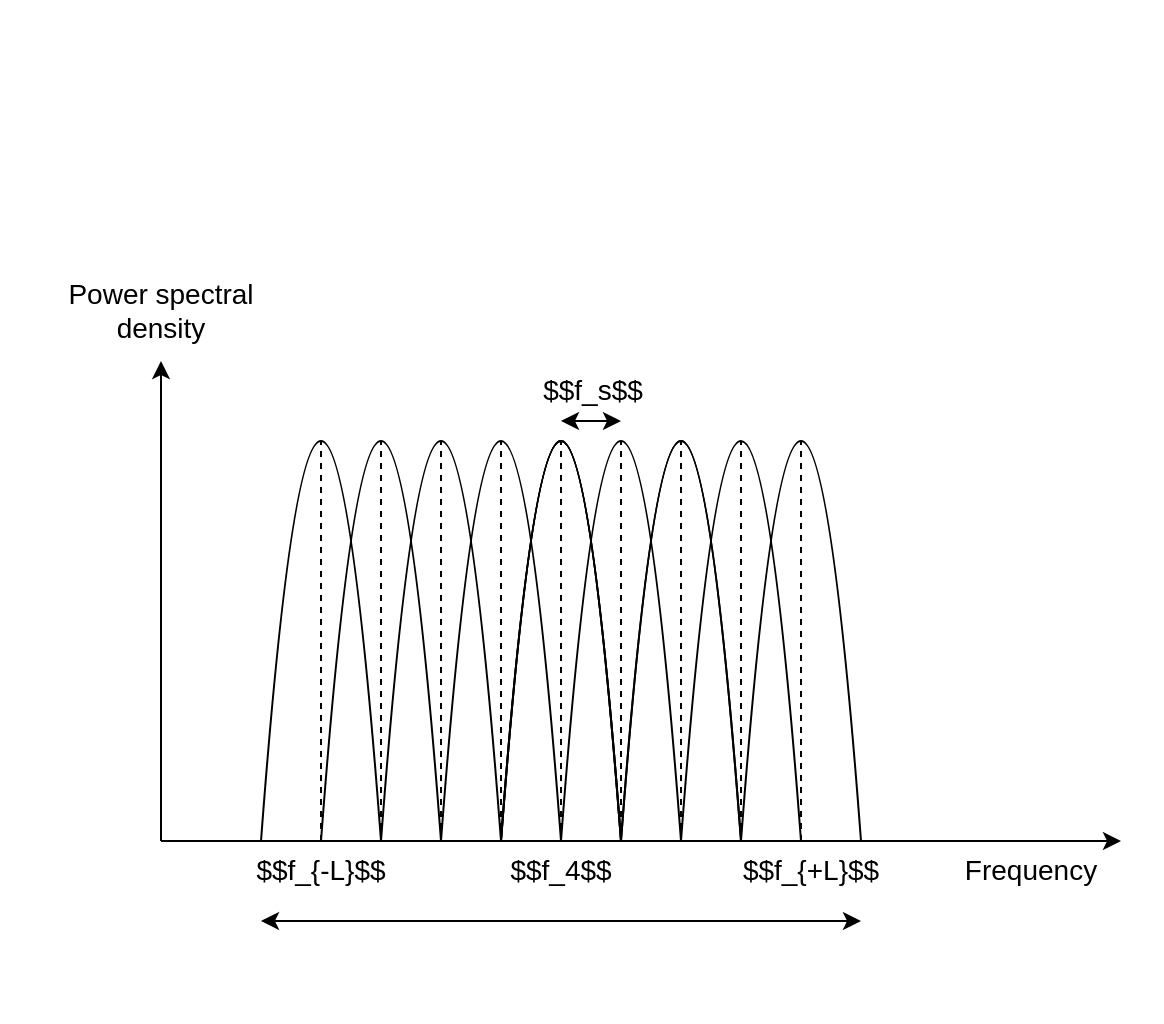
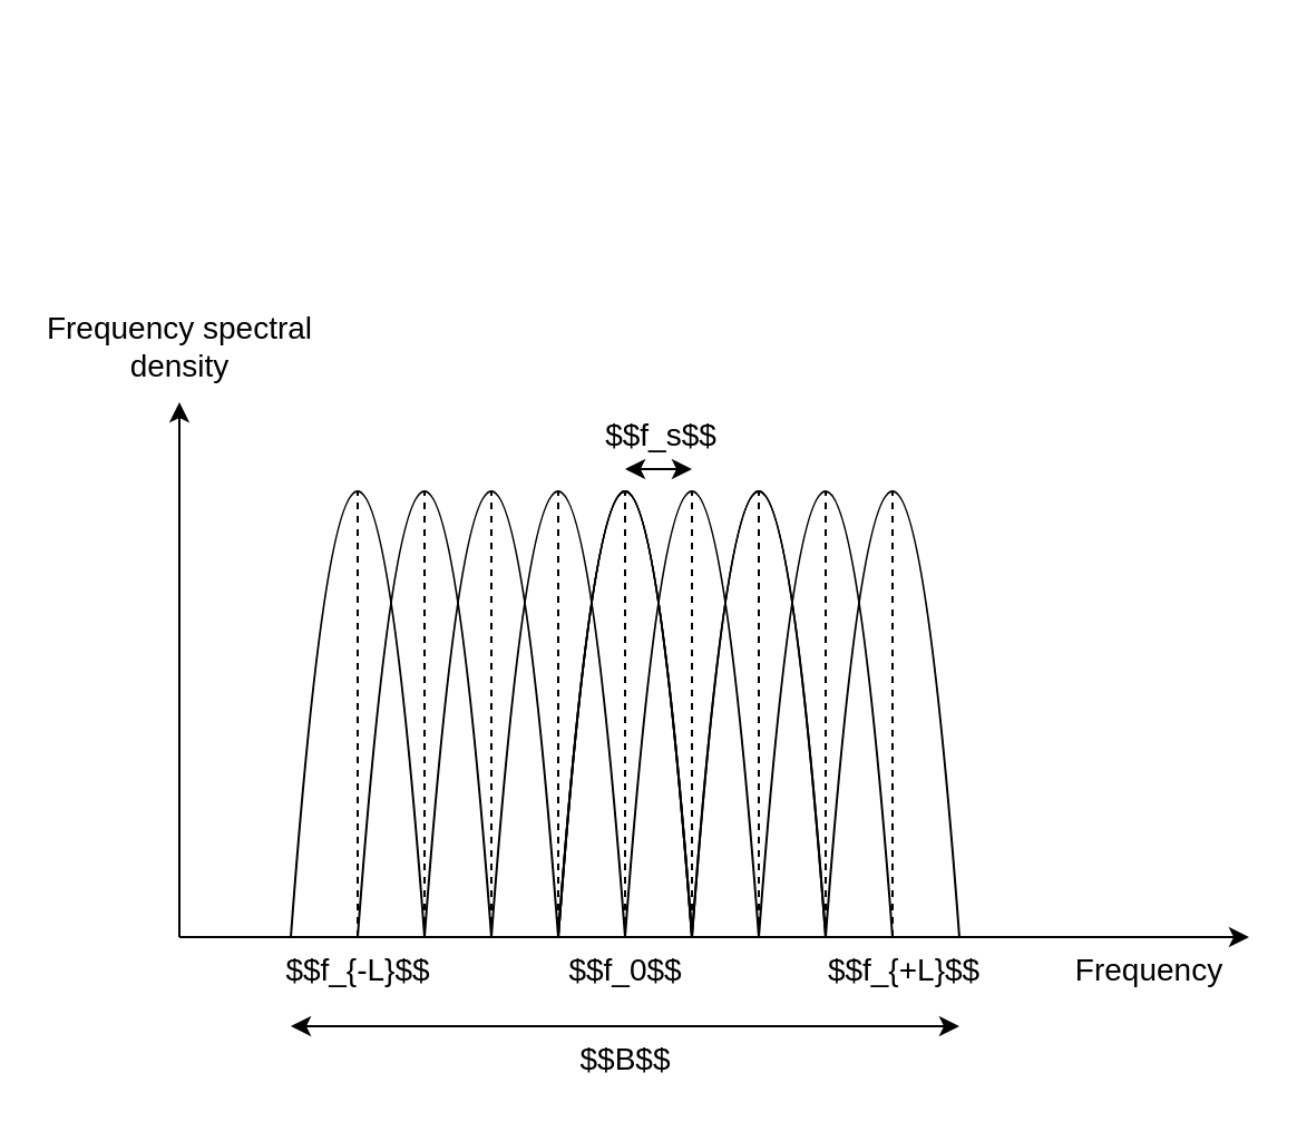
  <mxCell id="0" />
  <mxCell id="1" parent="0" />
  <mxCell id="2" value="" style="endArrow=classic;html=1;rounded=0;strokeWidth=1;fontSize=14;" parent="1" edge="1"><mxGeometry width="50" height="50" relative="1" as="geometry"><mxPoint x="80" y="420" as="sourcePoint" /><mxPoint x="560" y="420" as="targetPoint" /></mxGeometry></mxCell>
  <mxCell id="3" value="" style="endArrow=classic;html=1;rounded=0;strokeWidth=1;fontSize=14;" parent="1" edge="1"><mxGeometry width="50" height="50" relative="1" as="geometry"><mxPoint x="80" y="420" as="sourcePoint" /><mxPoint x="80" y="180" as="targetPoint" /></mxGeometry></mxCell>
  <mxCell id="4" value="" style="curved=1;endArrow=none;html=1;rounded=0;endFill=0;startArrow=none;startFill=0;strokeWidth=1;fontSize=14;" parent="1" edge="1"><mxGeometry width="50" height="50" relative="1" as="geometry"><mxPoint x="250" y="420" as="sourcePoint" /><mxPoint x="310" y="420" as="targetPoint" /><Array as="points"><mxPoint x="280" y="20" /></Array></mxGeometry></mxCell>
  <mxCell id="5" value="" style="endArrow=none;dashed=1;html=1;rounded=0;strokeWidth=1;fontSize=14;" parent="1" edge="1"><mxGeometry width="50" height="50" relative="1" as="geometry"><mxPoint x="280" y="420" as="sourcePoint" /><mxPoint x="280" y="220" as="targetPoint" /></mxGeometry></mxCell>
- <mxCell id="6" value="$$f_4$$" style="text;html=1;align=center;verticalAlign=middle;resizable=0;points=[];autosize=1;strokeColor=none;fillColor=none;strokeWidth=1;fontSize=14;" parent="1" vertex="1"><mxGeometry x="245" y="420" width="70" height="30" as="geometry" /></mxCell>
+ <mxCell id="6" value="$$f_0$$" style="text;html=1;align=center;verticalAlign=middle;resizable=0;points=[];autosize=1;strokeColor=none;fillColor=none;strokeWidth=1;fontSize=14;" parent="1" vertex="1"><mxGeometry x="245" y="420" width="70" height="30" as="geometry" /></mxCell>
  <mxCell id="7" value="" style="endArrow=classic;startArrow=classic;html=1;rounded=0;strokeWidth=1;fontSize=14;" parent="1" edge="1"><mxGeometry width="50" height="50" relative="1" as="geometry"><mxPoint x="130" y="460" as="sourcePoint" /><mxPoint x="430" y="460" as="targetPoint" /></mxGeometry></mxCell>
+ <mxCell id="8" value="$$B$$" style="text;html=1;align=center;verticalAlign=middle;resizable=0;points=[];autosize=1;strokeColor=none;fillColor=none;strokeWidth=1;fontSize=14;" parent="1" vertex="1"><mxGeometry x="250" y="460" width="60" height="30" as="geometry" /></mxCell>
  <mxCell id="9" value="Frequency" style="text;html=1;align=center;verticalAlign=middle;resizable=0;points=[];autosize=1;strokeColor=none;fillColor=none;strokeWidth=1;fontSize=14;" parent="1" vertex="1"><mxGeometry x="470" y="420" width="90" height="30" as="geometry" /></mxCell>
- <mxCell id="10" value="Power spectral&lt;br&gt;density" style="text;html=1;align=center;verticalAlign=middle;resizable=0;points=[];autosize=1;strokeColor=none;fillColor=none;strokeWidth=1;fontSize=14;" parent="1" vertex="1"><mxGeometry x="20" y="130" width="120" height="50" as="geometry" /></mxCell>
+ <mxCell id="10" value="Frequency spectral&lt;br&gt;density" style="text;html=1;align=center;verticalAlign=middle;resizable=0;points=[];autosize=1;strokeColor=none;fillColor=none;strokeWidth=1;fontSize=14;" parent="1" vertex="1"><mxGeometry x="20" y="130" width="120" height="50" as="geometry" /></mxCell>
  <mxCell id="11" value="" style="endArrow=none;dashed=1;html=1;rounded=0;strokeWidth=1;fontSize=14;" parent="1" edge="1"><mxGeometry width="50" height="50" relative="1" as="geometry"><mxPoint x="340" y="420" as="sourcePoint" /><mxPoint x="340" y="220" as="targetPoint" /></mxGeometry></mxCell>
  <mxCell id="12" value="" style="curved=1;endArrow=none;html=1;rounded=0;endFill=0;startArrow=none;startFill=0;strokeWidth=1;fontSize=14;" parent="1" edge="1"><mxGeometry width="50" height="50" relative="1" as="geometry"><mxPoint x="310" y="420" as="sourcePoint" /><mxPoint x="370" y="420" as="targetPoint" /><Array as="points"><mxPoint x="340" y="20" /></Array></mxGeometry></mxCell>
  <mxCell id="13" value="" style="endArrow=none;dashed=1;html=1;rounded=0;strokeWidth=1;fontSize=14;" parent="1" edge="1"><mxGeometry width="50" height="50" relative="1" as="geometry"><mxPoint x="400" y="420" as="sourcePoint" /><mxPoint x="400" y="220" as="targetPoint" /></mxGeometry></mxCell>
  <mxCell id="14" value="" style="curved=1;endArrow=none;html=1;rounded=0;endFill=0;startArrow=none;startFill=0;strokeWidth=1;fontSize=14;" parent="1" edge="1"><mxGeometry width="50" height="50" relative="1" as="geometry"><mxPoint x="370" y="420" as="sourcePoint" /><mxPoint x="430" y="420" as="targetPoint" /><Array as="points"><mxPoint x="400" y="20" /></Array></mxGeometry></mxCell>
  <mxCell id="15" value="" style="endArrow=none;dashed=1;html=1;rounded=0;strokeWidth=1;fontSize=14;" parent="1" edge="1"><mxGeometry width="50" height="50" relative="1" as="geometry"><mxPoint x="220" y="420" as="sourcePoint" /><mxPoint x="220" y="220" as="targetPoint" /></mxGeometry></mxCell>
  <mxCell id="16" value="" style="curved=1;endArrow=none;html=1;rounded=0;endFill=0;startArrow=none;startFill=0;strokeWidth=1;fontSize=14;" parent="1" edge="1"><mxGeometry width="50" height="50" relative="1" as="geometry"><mxPoint x="190" y="420" as="sourcePoint" /><mxPoint x="250" y="420" as="targetPoint" /><Array as="points"><mxPoint x="220" y="20" /></Array></mxGeometry></mxCell>
  <mxCell id="17" value="" style="endArrow=none;dashed=1;html=1;rounded=0;strokeWidth=1;fontSize=14;" parent="1" edge="1"><mxGeometry width="50" height="50" relative="1" as="geometry"><mxPoint x="160" y="420" as="sourcePoint" /><mxPoint x="160" y="220" as="targetPoint" /></mxGeometry></mxCell>
  <mxCell id="18" value="" style="curved=1;endArrow=none;html=1;rounded=0;endFill=0;startArrow=none;startFill=0;strokeWidth=1;fontSize=14;" parent="1" edge="1"><mxGeometry width="50" height="50" relative="1" as="geometry"><mxPoint x="130" y="420" as="sourcePoint" /><mxPoint x="190" y="420" as="targetPoint" /><Array as="points"><mxPoint x="160" y="20" /></Array></mxGeometry></mxCell>
  <mxCell id="19" value="" style="endArrow=classic;startArrow=classic;html=1;rounded=0;strokeWidth=1;fontSize=14;" parent="1" edge="1"><mxGeometry width="50" height="50" relative="1" as="geometry"><mxPoint x="280" y="210" as="sourcePoint" /><mxPoint x="310" y="210" as="targetPoint" /></mxGeometry></mxCell>
  <mxCell id="20" value="$$f_s$$" style="text;html=1;align=center;verticalAlign=middle;resizable=0;points=[];autosize=1;strokeColor=none;fillColor=none;strokeWidth=1;fontSize=14;" parent="1" vertex="1"><mxGeometry x="261" y="180" width="70" height="30" as="geometry" /></mxCell>
  <mxCell id="21" value="$$f_{+L}$$" style="text;html=1;align=center;verticalAlign=middle;resizable=0;points=[];autosize=1;strokeColor=none;fillColor=none;strokeWidth=1;fontSize=14;" parent="1" vertex="1"><mxGeometry x="360" y="420" width="90" height="30" as="geometry" /></mxCell>
  <mxCell id="22" value="$$f_{-L}$$" style="text;html=1;align=center;verticalAlign=middle;resizable=0;points=[];autosize=1;strokeColor=none;fillColor=none;strokeWidth=1;fontSize=14;" parent="1" vertex="1"><mxGeometry x="115" y="420" width="90" height="30" as="geometry" /></mxCell>
  <mxCell id="23" value="" style="endArrow=none;dashed=1;html=1;rounded=0;strokeWidth=1;fontSize=14;" edge="1" parent="1"><mxGeometry width="50" height="50" relative="1" as="geometry"><mxPoint x="190" y="420" as="sourcePoint" /><mxPoint x="190" y="220" as="targetPoint" /></mxGeometry></mxCell>
  <mxCell id="24" value="" style="curved=1;endArrow=none;html=1;rounded=0;endFill=0;startArrow=none;startFill=0;strokeWidth=1;fontSize=14;" edge="1" parent="1"><mxGeometry width="50" height="50" relative="1" as="geometry"><mxPoint x="160" y="420" as="sourcePoint" /><mxPoint x="220" y="420" as="targetPoint" /><Array as="points"><mxPoint x="190" y="20" /></Array></mxGeometry></mxCell>
  <mxCell id="25" value="" style="endArrow=none;dashed=1;html=1;rounded=0;strokeWidth=1;fontSize=14;" edge="1" parent="1"><mxGeometry width="50" height="50" relative="1" as="geometry"><mxPoint x="250" y="420" as="sourcePoint" /><mxPoint x="250" y="220" as="targetPoint" /></mxGeometry></mxCell>
  <mxCell id="26" value="" style="curved=1;endArrow=none;html=1;rounded=0;endFill=0;startArrow=none;startFill=0;strokeWidth=1;fontSize=14;" edge="1" parent="1"><mxGeometry width="50" height="50" relative="1" as="geometry"><mxPoint x="220" y="420" as="sourcePoint" /><mxPoint x="280" y="420" as="targetPoint" /><Array as="points"><mxPoint x="250" y="20" /></Array></mxGeometry></mxCell>
  <mxCell id="27" value="" style="curved=1;endArrow=none;html=1;rounded=0;endFill=0;startArrow=none;startFill=0;strokeWidth=1;fontSize=14;" edge="1" parent="1"><mxGeometry width="50" height="50" relative="1" as="geometry"><mxPoint x="250" y="420" as="sourcePoint" /><mxPoint x="310" y="420" as="targetPoint" /><Array as="points"><mxPoint x="280" y="20" /></Array></mxGeometry></mxCell>
  <mxCell id="28" value="" style="endArrow=none;dashed=1;html=1;rounded=0;strokeWidth=1;fontSize=14;" edge="1" parent="1"><mxGeometry width="50" height="50" relative="1" as="geometry"><mxPoint x="280" y="420" as="sourcePoint" /><mxPoint x="280" y="220" as="targetPoint" /></mxGeometry></mxCell>
  <mxCell id="29" value="" style="curved=1;endArrow=none;html=1;rounded=0;endFill=0;startArrow=none;startFill=0;strokeWidth=1;fontSize=14;" edge="1" parent="1"><mxGeometry width="50" height="50" relative="1" as="geometry"><mxPoint x="250" y="420" as="sourcePoint" /><mxPoint x="310" y="420" as="targetPoint" /><Array as="points"><mxPoint x="280" y="20" /></Array></mxGeometry></mxCell>
  <mxCell id="30" value="" style="curved=1;endArrow=none;html=1;rounded=0;endFill=0;startArrow=none;startFill=0;strokeWidth=1;fontSize=14;" edge="1" parent="1"><mxGeometry width="50" height="50" relative="1" as="geometry"><mxPoint x="280" y="420" as="sourcePoint" /><mxPoint x="340" y="420" as="targetPoint" /><Array as="points"><mxPoint x="310" y="20" /></Array></mxGeometry></mxCell>
  <mxCell id="31" value="" style="endArrow=none;dashed=1;html=1;rounded=0;strokeWidth=1;fontSize=14;" edge="1" parent="1"><mxGeometry width="50" height="50" relative="1" as="geometry"><mxPoint x="340" y="420" as="sourcePoint" /><mxPoint x="340" y="220" as="targetPoint" /></mxGeometry></mxCell>
  <mxCell id="32" value="" style="curved=1;endArrow=none;html=1;rounded=0;endFill=0;startArrow=none;startFill=0;strokeWidth=1;fontSize=14;" edge="1" parent="1"><mxGeometry width="50" height="50" relative="1" as="geometry"><mxPoint x="310" y="420" as="sourcePoint" /><mxPoint x="370" y="420" as="targetPoint" /><Array as="points"><mxPoint x="340" y="20" /></Array></mxGeometry></mxCell>
  <mxCell id="33" value="" style="curved=1;endArrow=none;html=1;rounded=0;endFill=0;startArrow=none;startFill=0;strokeWidth=1;fontSize=14;" edge="1" parent="1"><mxGeometry width="50" height="50" relative="1" as="geometry"><mxPoint x="340" y="420" as="sourcePoint" /><mxPoint x="400" y="420" as="targetPoint" /><Array as="points"><mxPoint x="370" y="20" /></Array></mxGeometry></mxCell>
  <mxCell id="34" value="" style="endArrow=none;dashed=1;html=1;rounded=0;strokeWidth=1;fontSize=14;" edge="1" parent="1"><mxGeometry width="50" height="50" relative="1" as="geometry"><mxPoint x="310" y="420" as="sourcePoint" /><mxPoint x="310" y="220" as="targetPoint" /></mxGeometry></mxCell>
  <mxCell id="35" value="" style="endArrow=none;dashed=1;html=1;rounded=0;strokeWidth=1;fontSize=14;" edge="1" parent="1"><mxGeometry width="50" height="50" relative="1" as="geometry"><mxPoint x="370" y="420" as="sourcePoint" /><mxPoint x="370" y="220" as="targetPoint" /></mxGeometry></mxCell>
